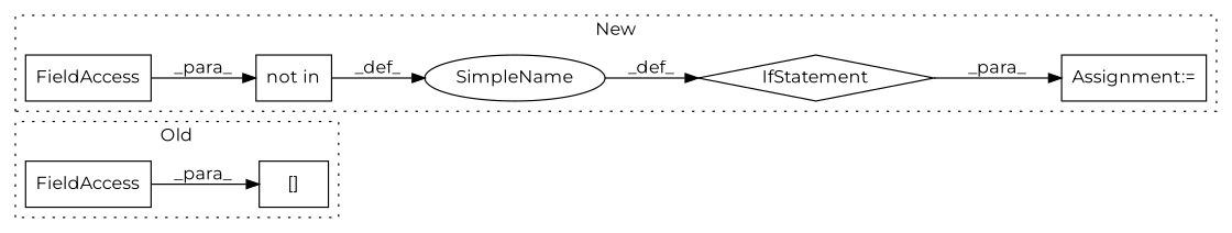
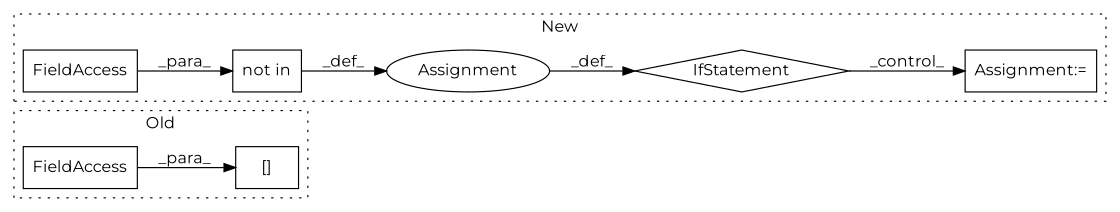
  digraph {
    fontname=Montserrat
    rankdir=LR
    node [a=22 fontname=Montserrat l=4 s=4608 shape=box]
    edge [fontname=Montserrat]
    n1 [a=2 l="68,1" label="[]" s="4482,4554"]
    n2 [label=FieldAccess s=4550]
    n3 [a=108 l=22 label="not in"]
    n4 [a=25 l="8,2" label=IfStatement s="4600,4630" shape=diamond]
    n5 [a=7 l=1 label="Assignment:=" s=4740]
-   n6 [a=42 label=SimpleName shape=ellipse l="" s=""]
+   n6 [a=42 label=Assignment shape=ellipse l="" s=""]
    n7 [label=FieldAccess]
    subgraph cluster_1 {
      label=Old
      style=dotted
      n1
      n2
    }
    subgraph cluster_2 {
      label=New
      style=dotted
      n3
      n4
      n5
      n6
      n7
    }
    n2 -> n1 [label=_para_]
    n3 -> n6 [label=_def_]
-   n4 -> n5 [label=_para_]
+   n4 -> n5 [label=_control_]
    n6 -> n4 [label=_def_]
    n7 -> n3 [label=_para_]
  }
